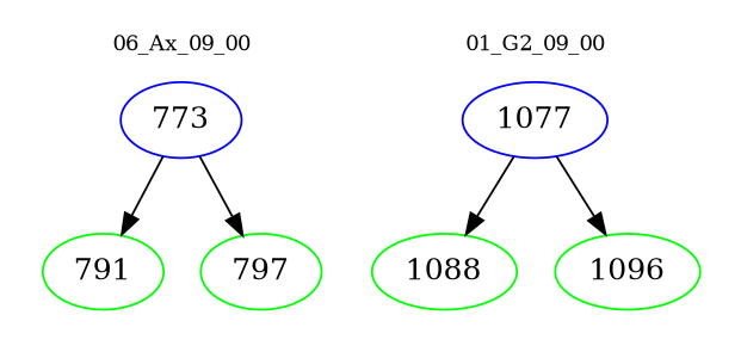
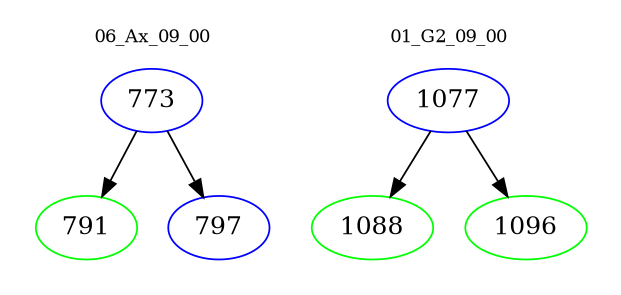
  digraph {
    node [color=blue]
    edge [color=black]
    n1 [label=773]
    n2 [color=green label=791]
-   n3 [color=green label=797]
+   n3 [label=797]
    n4 [label=1077]
    n5 [color=green label=1088]
    n6 [color=green label=1096]
    subgraph cluster_1 {
      color=white
      fontsize=10
      label="06_Ax_09_00"
      n1
      n2
      n3
    }
    subgraph cluster_2 {
      color=white
      fontsize=10
      label="01_G2_09_00"
      n4
      n5
      n6
    }
    n1 -> n2
    n1 -> n3
    n4 -> n5
    n4 -> n6
  }
